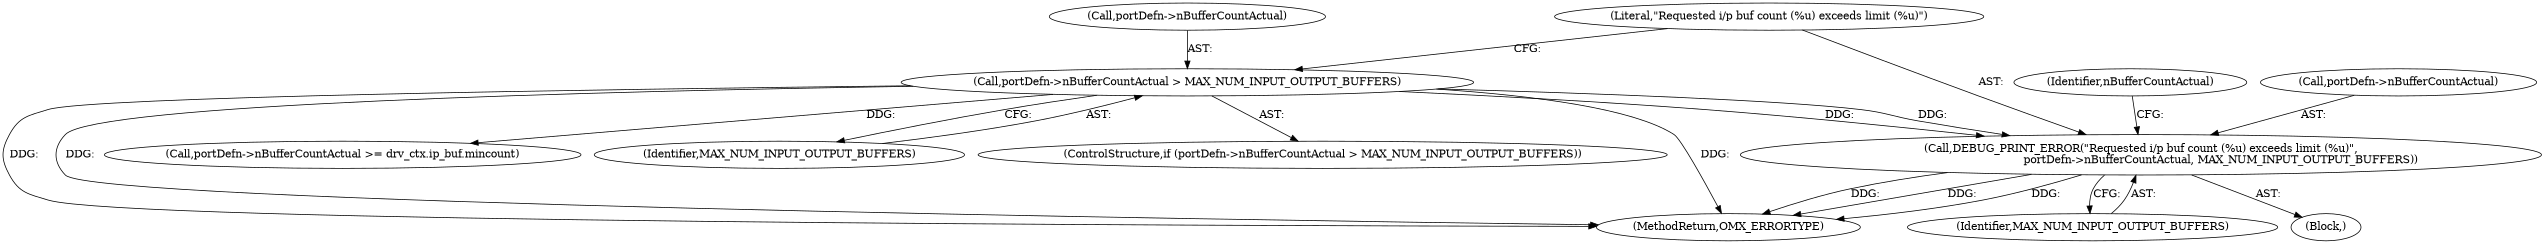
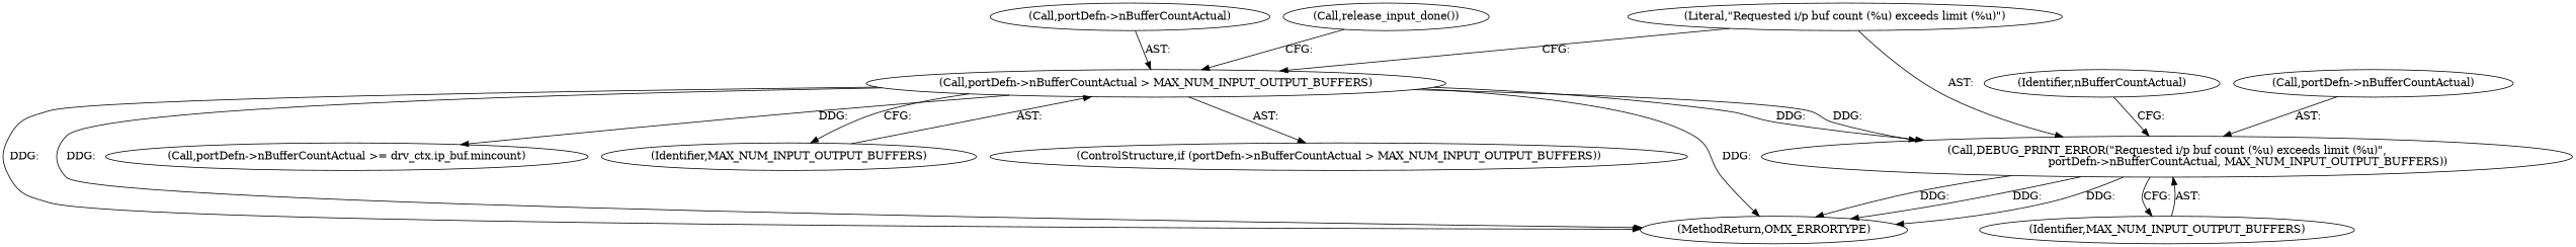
  digraph {
    n1 [label="(Call,DEBUG_PRINT_ERROR(\"Requested i/p buf count (%u) exceeds limit (%u)\",\n                                               portDefn->nBufferCountActual, MAX_NUM_INPUT_OUTPUT_BUFFERS))"]
-   n2 [label="(Block,)"]
    n3 [label="(MethodReturn,OMX_ERRORTYPE)"]
    n4 [label="(Identifier,MAX_NUM_INPUT_OUTPUT_BUFFERS)"]
    n5 [label="(Call,portDefn->nBufferCountActual > MAX_NUM_INPUT_OUTPUT_BUFFERS)"]
    n6 [label="(Call,portDefn->nBufferCountActual >= drv_ctx.ip_buf.mincount)"]
    n7 [label="(Identifier,MAX_NUM_INPUT_OUTPUT_BUFFERS)"]
    n8 [label="(ControlStructure,if (portDefn->nBufferCountActual > MAX_NUM_INPUT_OUTPUT_BUFFERS))"]
    n9 [label="(Call,portDefn->nBufferCountActual)"]
    n10 [label="(Identifier,nBufferCountActual)"]
    n11 [label="(Call,portDefn->nBufferCountActual)"]
+   n12 [label="(Call,release_input_done())"]
    n13 [label="(Literal,\"Requested i/p buf count (%u) exceeds limit (%u)\")"]
-   n1 -> n2 [label="AST: "]
    n1 -> n3 [label="DDG: "]
    n1 -> n3 [label="DDG: "]
    n1 -> n3 [label="DDG: "]
    n1 -> n4 [label="CFG: "]
    n4 -> n1 [label="AST: "]
    n5 -> n1 [label="DDG: "]
    n5 -> n1 [label="DDG: "]
    n5 -> n3 [label="DDG: "]
    n5 -> n3 [label="DDG: "]
    n5 -> n3 [label="DDG: "]
    n5 -> n6 [label="DDG: "]
    n5 -> n7 [label="CFG: "]
    n5 -> n8 [label="AST: "]
    n7 -> n5 [label="AST: "]
    n9 -> n5 [label="AST: "]
    n10 -> n1 [label="CFG: "]
    n11 -> n1 [label="AST: "]
+   n12 -> n5 [label="CFG: "]
    n13 -> n1 [label="AST: "]
    n13 -> n5 [label="CFG: "]
  }
